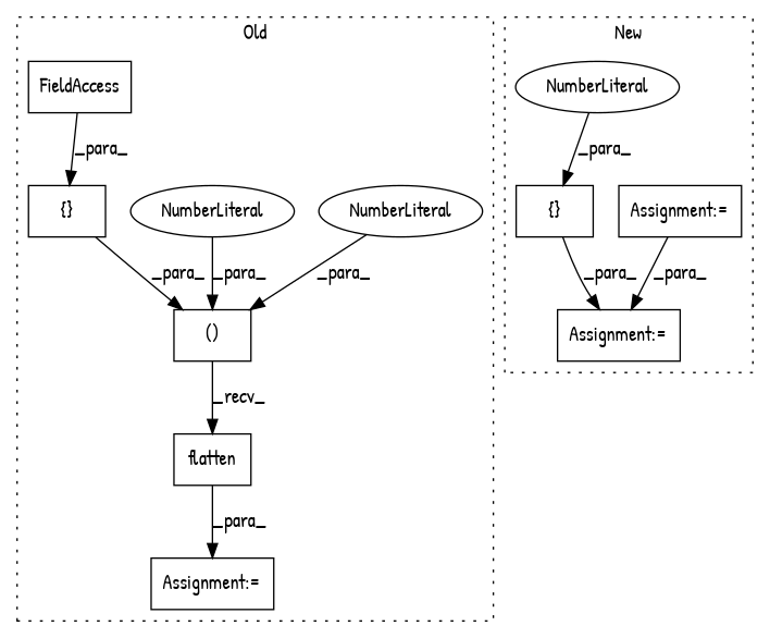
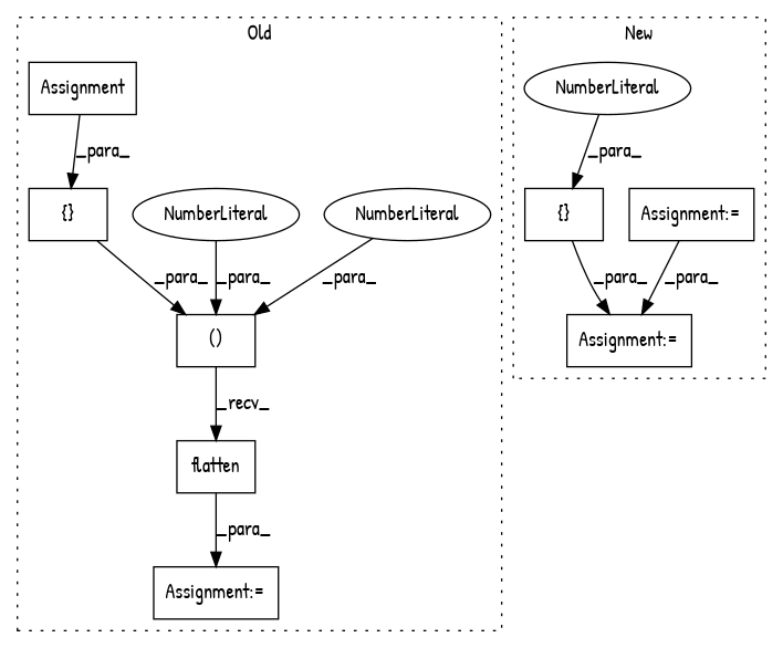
  digraph {
    fontname="Patrick Hand"
    node [a=7 l=1 shape=box fontname="Patrick Hand"]
    edge [fontname="Patrick Hand"]
    n1 [a=32 l=9 label=flatten s=1250]
    n2 [label="Assignment:=" s=1154]
    n3 [a=106 l=72 label="()" s=1175]
    n4 [a=34 label=NumberLiteral s=1246 shape=ellipse]
    n5 [a=4 l="1,1" label="{}" s="1185,1202"]
    n6 [a=34 label=NumberLiteral s=1232 shape=ellipse]
-   n7 [a=22 l=16 label=FieldAccess s=1186]
+   n7 [a=22 l=16 label=Assignment s=1186]
    n8 [a=4 l="1,1" label="{}" s="1430,1434"]
    n9 [label="Assignment:=" s=1396]
    n10 [label="Assignment:=" s=1218]
    n11 [a=34 label=NumberLiteral s=1431 shape=ellipse]
    subgraph cluster_1 {
      label=Old
      style=dotted
      n1
      n2
      n3
      n4
      n5
      n6
      n7
    }
    subgraph cluster_2 {
      label=New
      style=dotted
      n8
      n9
      n10
      n11
    }
    n1 -> n2 [label=_para_]
    n3 -> n1 [label=_recv_]
    n4 -> n3 [label=_para_]
    n5 -> n3 [label=_para_]
    n6 -> n3 [label=_para_]
    n7 -> n5 [label=_para_]
    n8 -> n9 [label=_para_]
    n10 -> n9 [label=_para_]
    n11 -> n8 [label=_para_]
  }
